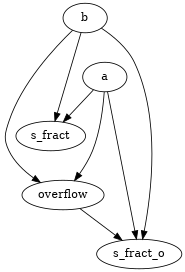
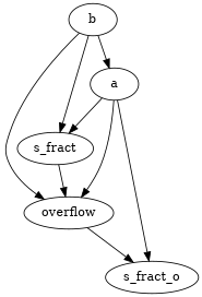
  strict digraph {
    node [complexity=10 importance=0.575757401543 rank=0.0575757401543]
    overflow [complexity=0 importance=0.303030058904 rank=0.0]
    a
    n3 [complexity=7 importance=0.454545314723 label=s_fract rank=0.0649350449604]
    s_fract_o [complexity=7 importance=0.454545314723 rank=0.0649350449604]
    b
    overflow -> s_fract_o
    a -> overflow
    a -> n3
    a -> s_fract_o
+   n3 -> overflow
    b -> overflow
    b -> n3
-   b -> s_fract_o
+   b -> a
  }
